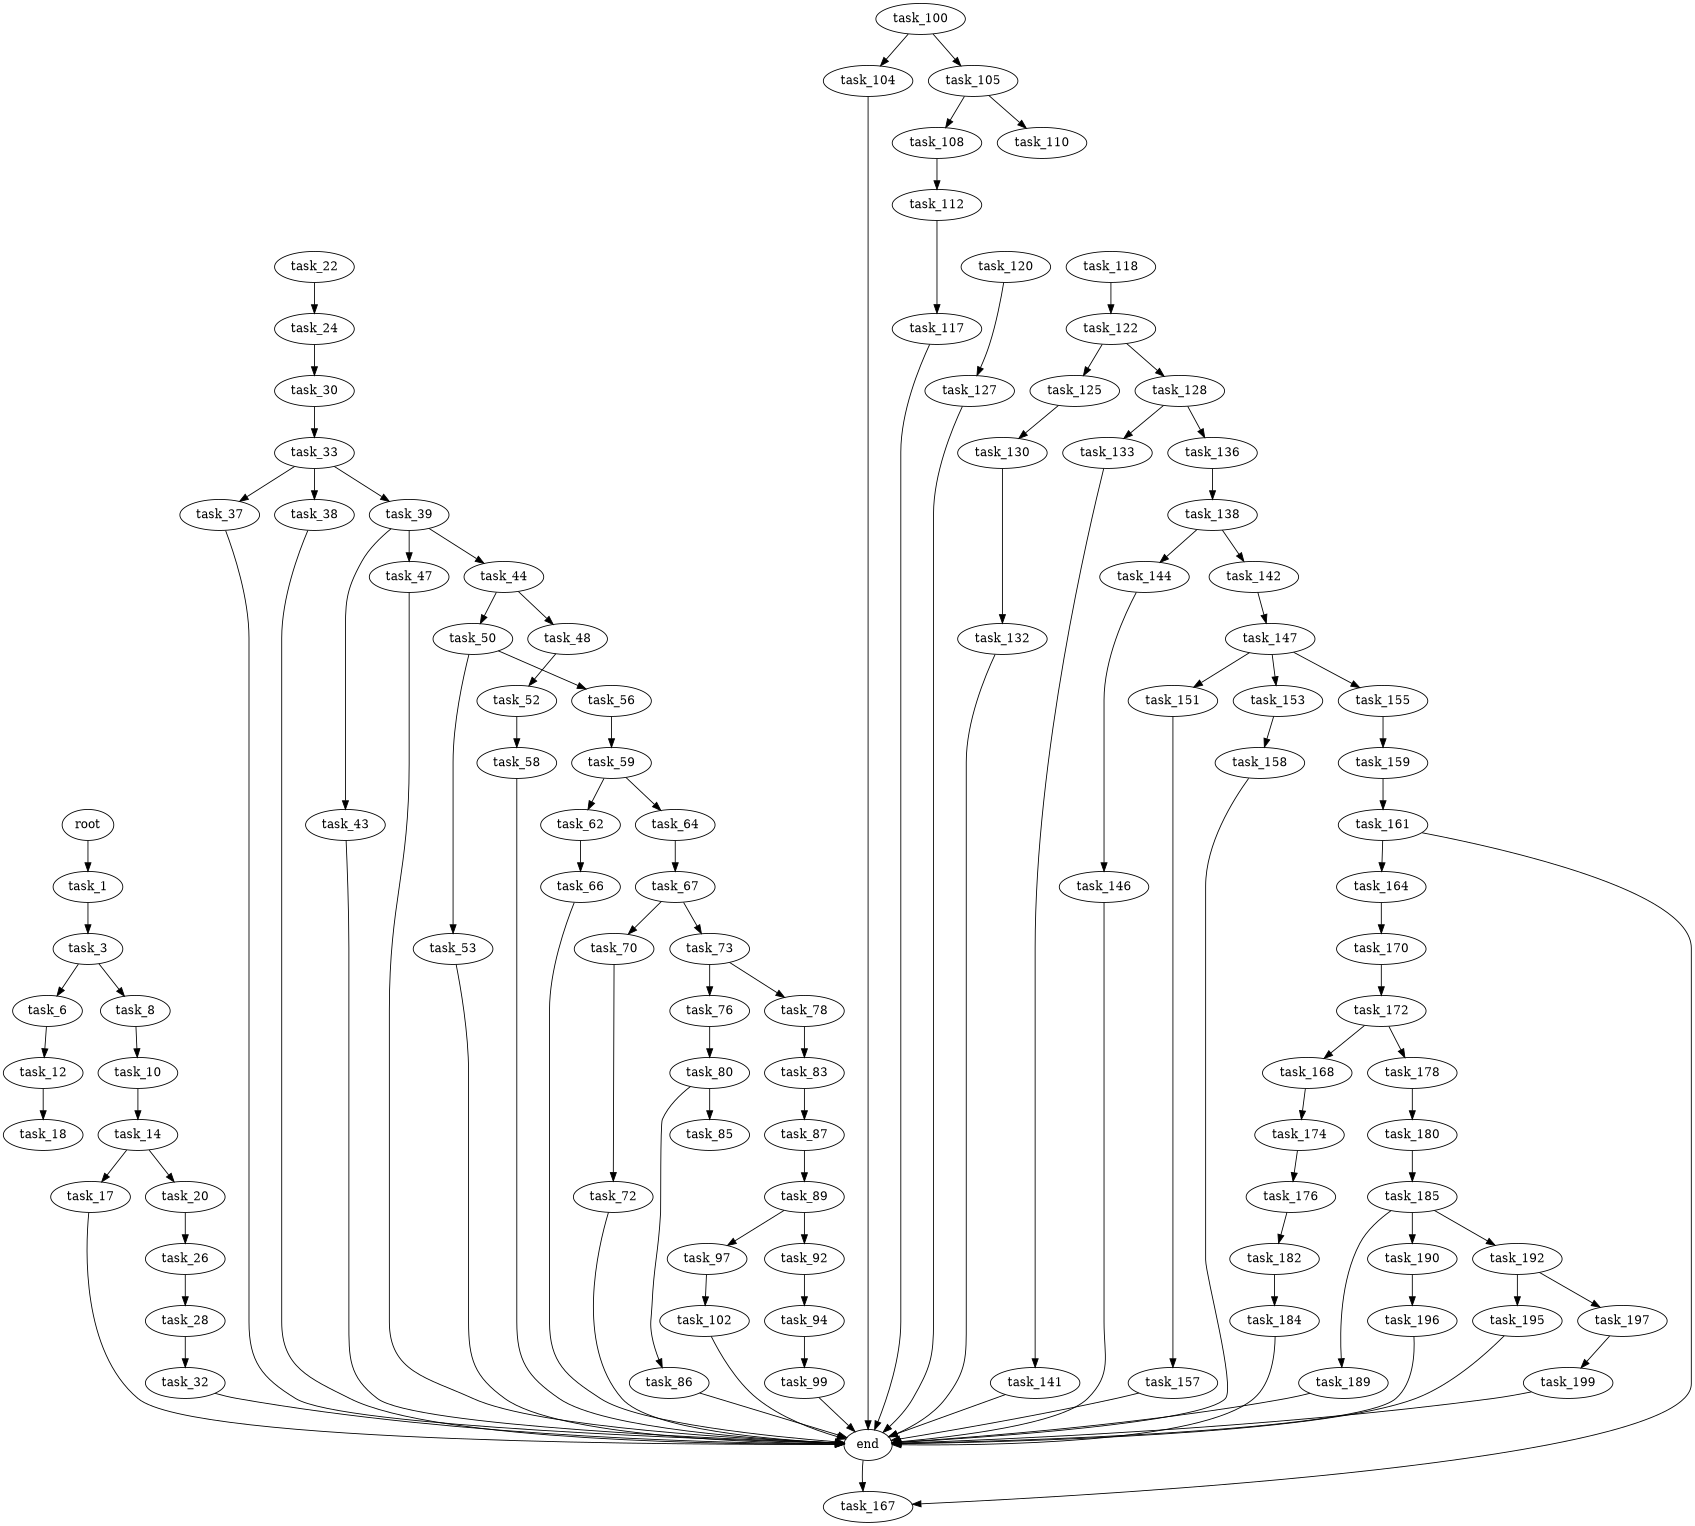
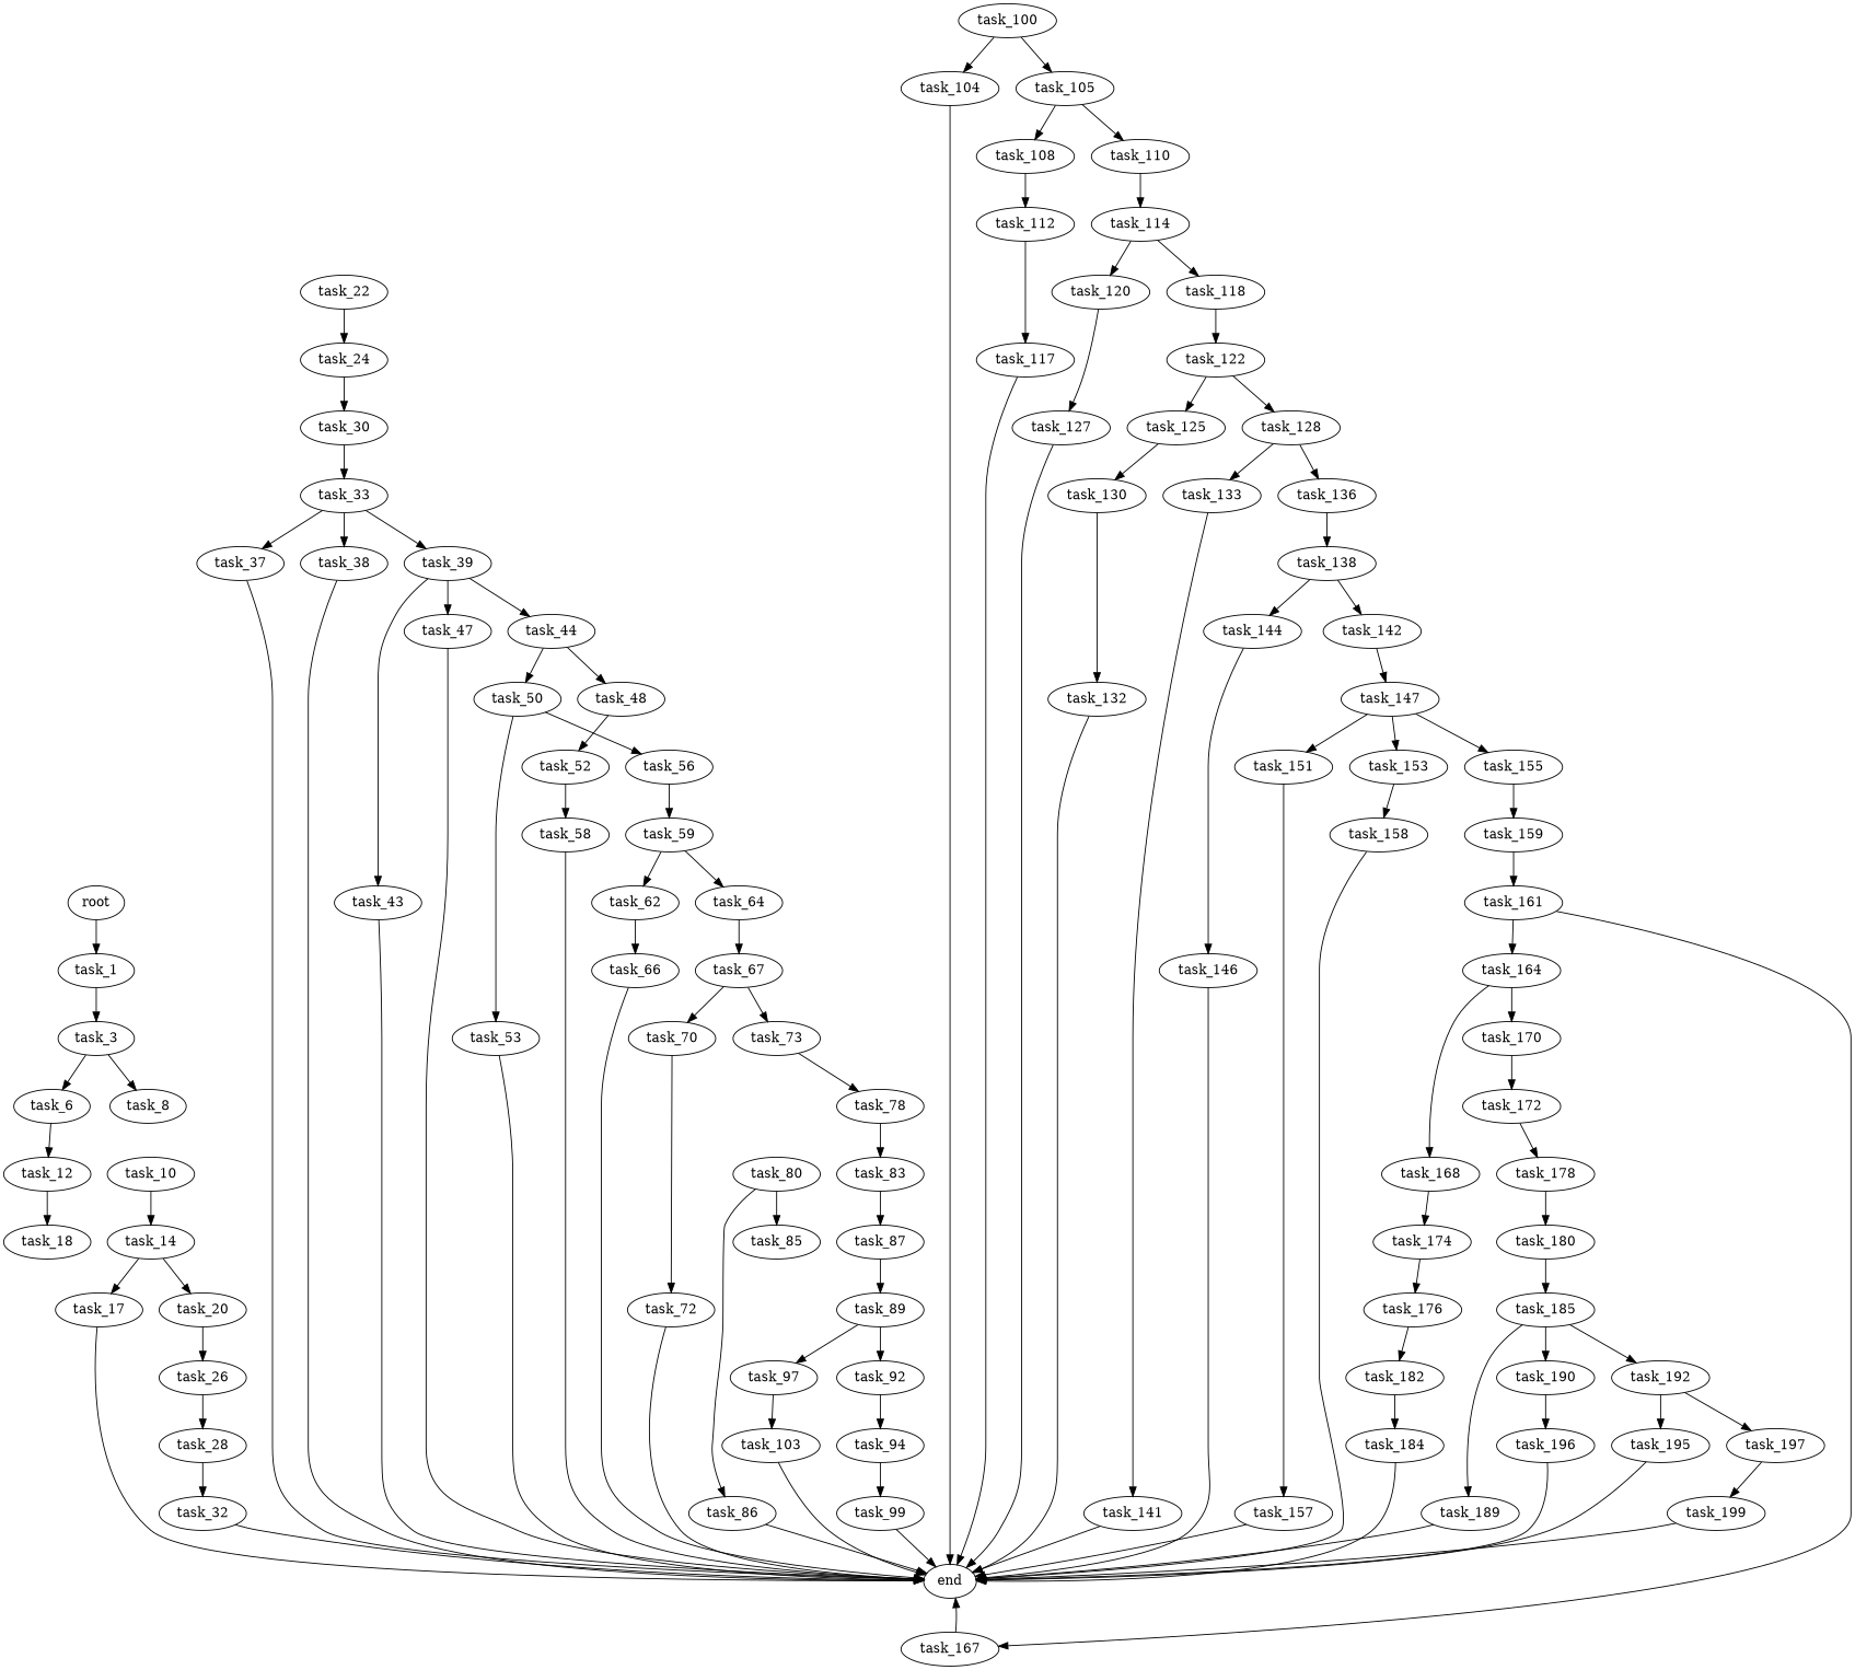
  digraph {
    root
    task_1
    task_3
    task_6
    task_8
    task_12
    task_10
    task_18
    task_14
    task_17
    task_20
    end
    task_26
    task_22
    task_24
    task_28
    task_30
    task_33
    task_32
    task_37
    task_38
    task_39
    task_43
    task_44
    task_47
    task_48
    task_50
    n28 [label=task_52]
    task_53
    task_56
    task_58
    task_59
    task_62
    task_64
    task_66
    task_67
    task_70
    task_73
    task_72
-   task_76
    task_78
    task_80
    task_83
    task_85
    task_86
    task_87
    task_89
    task_92
    task_97
    task_94
-   task_103 [label=task_102]
+   task_103
    task_99
    task_100
    task_104
    task_105
    task_108
    task_110
    task_112
+   task_114
    task_117
    task_118
    task_120
    task_122
    task_127
    task_125
    task_128
    task_130
    task_133
    task_136
    task_132
    task_141
    task_138
    task_142
    task_144
    task_147
    task_146
    task_151
    task_153
    task_155
    task_157
    task_158
    task_159
    task_161
    task_164
    task_167
    task_168
    task_170
    task_174
    task_172
    task_176
    task_178
    task_180
    task_182
    task_184
    task_185
    task_189
    task_190
    task_192
    task_196
    task_195
    task_197
    task_199
    root -> task_1
    task_1 -> task_3
    task_3 -> task_6
    task_3 -> task_8
    task_6 -> task_12
-   task_8 -> task_10
    task_12 -> task_18
    task_10 -> task_14
    task_14 -> task_17
    task_14 -> task_20
    task_17 -> end
    task_20 -> task_26
    task_26 -> task_28
    task_22 -> task_24
    task_24 -> task_30
    task_28 -> task_32
    task_30 -> task_33
    task_33 -> task_37
    task_33 -> task_38
    task_33 -> task_39
    task_32 -> end
    task_37 -> end
    task_38 -> end
    task_39 -> task_43
    task_39 -> task_44
    task_39 -> task_47
    task_43 -> end
    task_44 -> task_48
    task_44 -> task_50
    task_47 -> end
    task_48 -> n28
    task_50 -> task_53
    task_50 -> task_56
    n28 -> task_58
    task_53 -> end
    task_56 -> task_59
    task_58 -> end
    task_59 -> task_62
    task_59 -> task_64
    task_62 -> task_66
    task_64 -> task_67
    task_66 -> end
    task_67 -> task_70
    task_67 -> task_73
    task_70 -> task_72
-   task_73 -> task_76
    task_73 -> task_78
    task_72 -> end
-   task_76 -> task_80
    task_78 -> task_83
    task_80 -> task_85
    task_80 -> task_86
    task_83 -> task_87
    task_86 -> end
    task_87 -> task_89
    task_89 -> task_92
    task_89 -> task_97
    task_92 -> task_94
    task_97 -> task_103
    task_94 -> task_99
    task_103 -> end
    task_99 -> end
    task_100 -> task_104
    task_100 -> task_105
    task_104 -> end
    task_105 -> task_108
    task_105 -> task_110
    task_108 -> task_112
+   task_110 -> task_114
    task_112 -> task_117
+   task_114 -> task_118
+   task_114 -> task_120
    task_117 -> end
    task_118 -> task_122
    task_120 -> task_127
    task_122 -> task_125
    task_122 -> task_128
    task_127 -> end
    task_125 -> task_130
    task_128 -> task_133
    task_128 -> task_136
    task_130 -> task_132
    task_133 -> task_141
    task_136 -> task_138
    task_132 -> end
    task_141 -> end
    task_138 -> task_142
    task_138 -> task_144
    task_142 -> task_147
    task_144 -> task_146
    task_147 -> task_151
    task_147 -> task_153
    task_147 -> task_155
    task_146 -> end
    task_151 -> task_157
    task_153 -> task_158
    task_155 -> task_159
    task_157 -> end
    task_158 -> end
    task_159 -> task_161
    task_161 -> task_164
    task_161 -> task_167
-   task_172 -> task_168
+   task_164 -> task_168
    task_164 -> task_170
-   end -> task_167
+   task_167 -> end
    task_168 -> task_174
    task_170 -> task_172
    task_174 -> task_176
    task_172 -> task_178
    task_176 -> task_182
    task_178 -> task_180
    task_180 -> task_185
    task_182 -> task_184
    task_184 -> end
    task_185 -> task_189
    task_185 -> task_190
    task_185 -> task_192
    task_189 -> end
    task_190 -> task_196
    task_192 -> task_195
    task_192 -> task_197
    task_196 -> end
    task_195 -> end
    task_197 -> task_199
    task_199 -> end
  }
